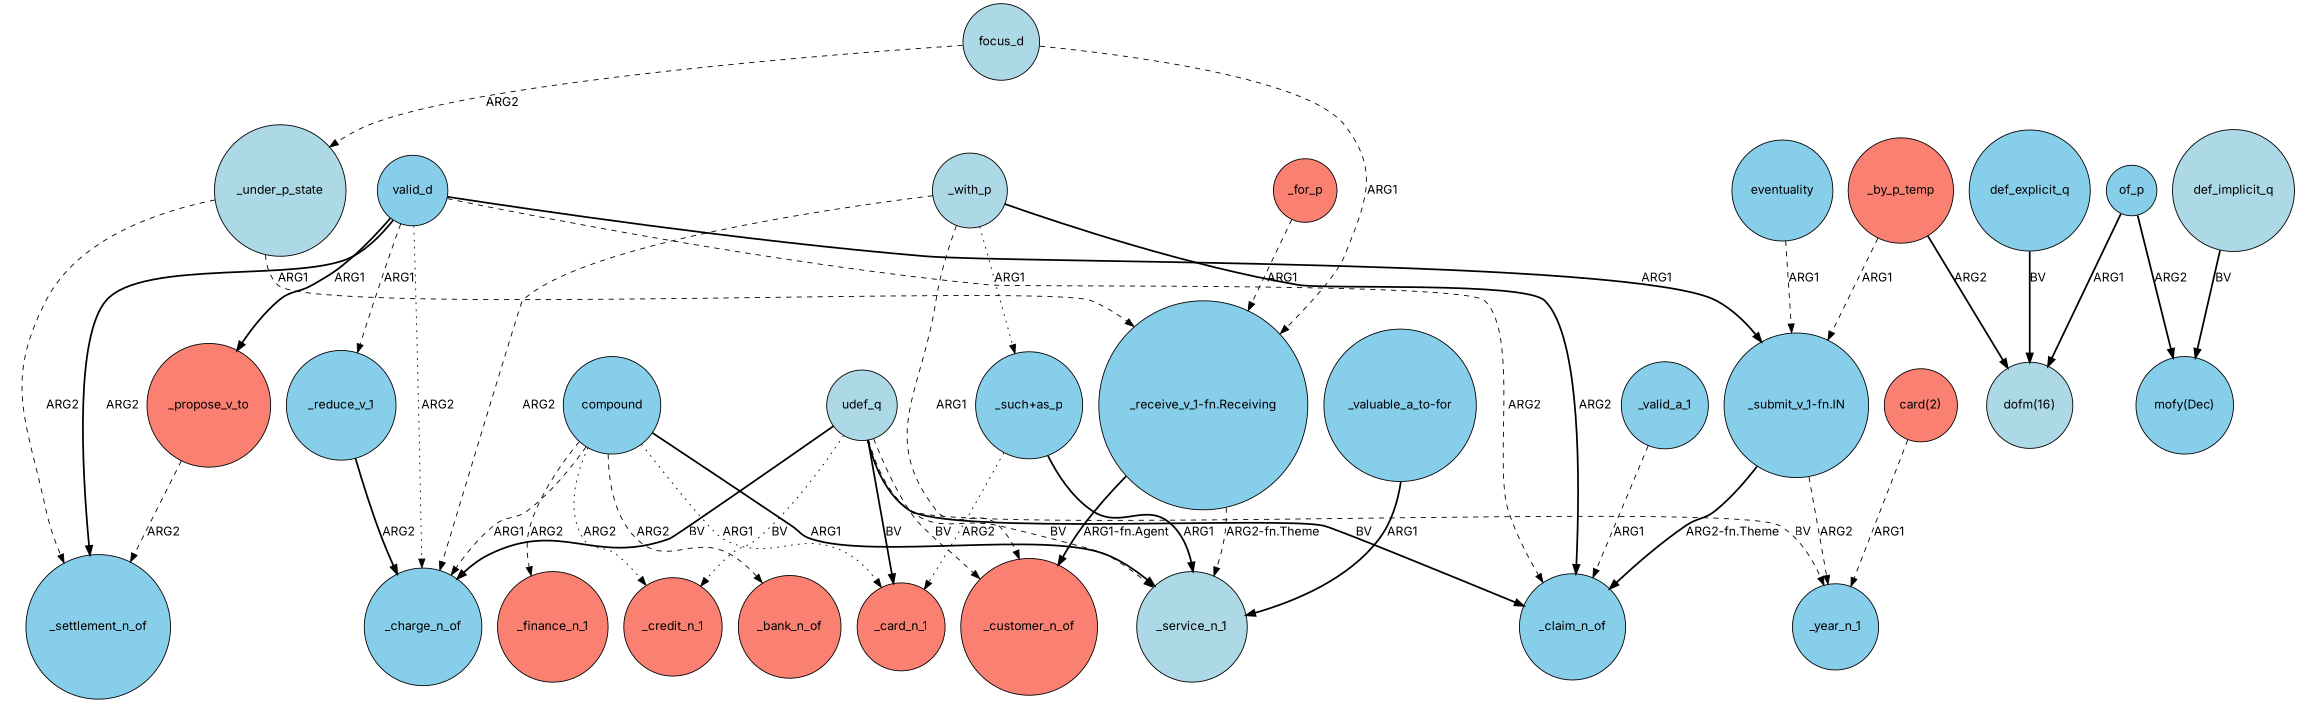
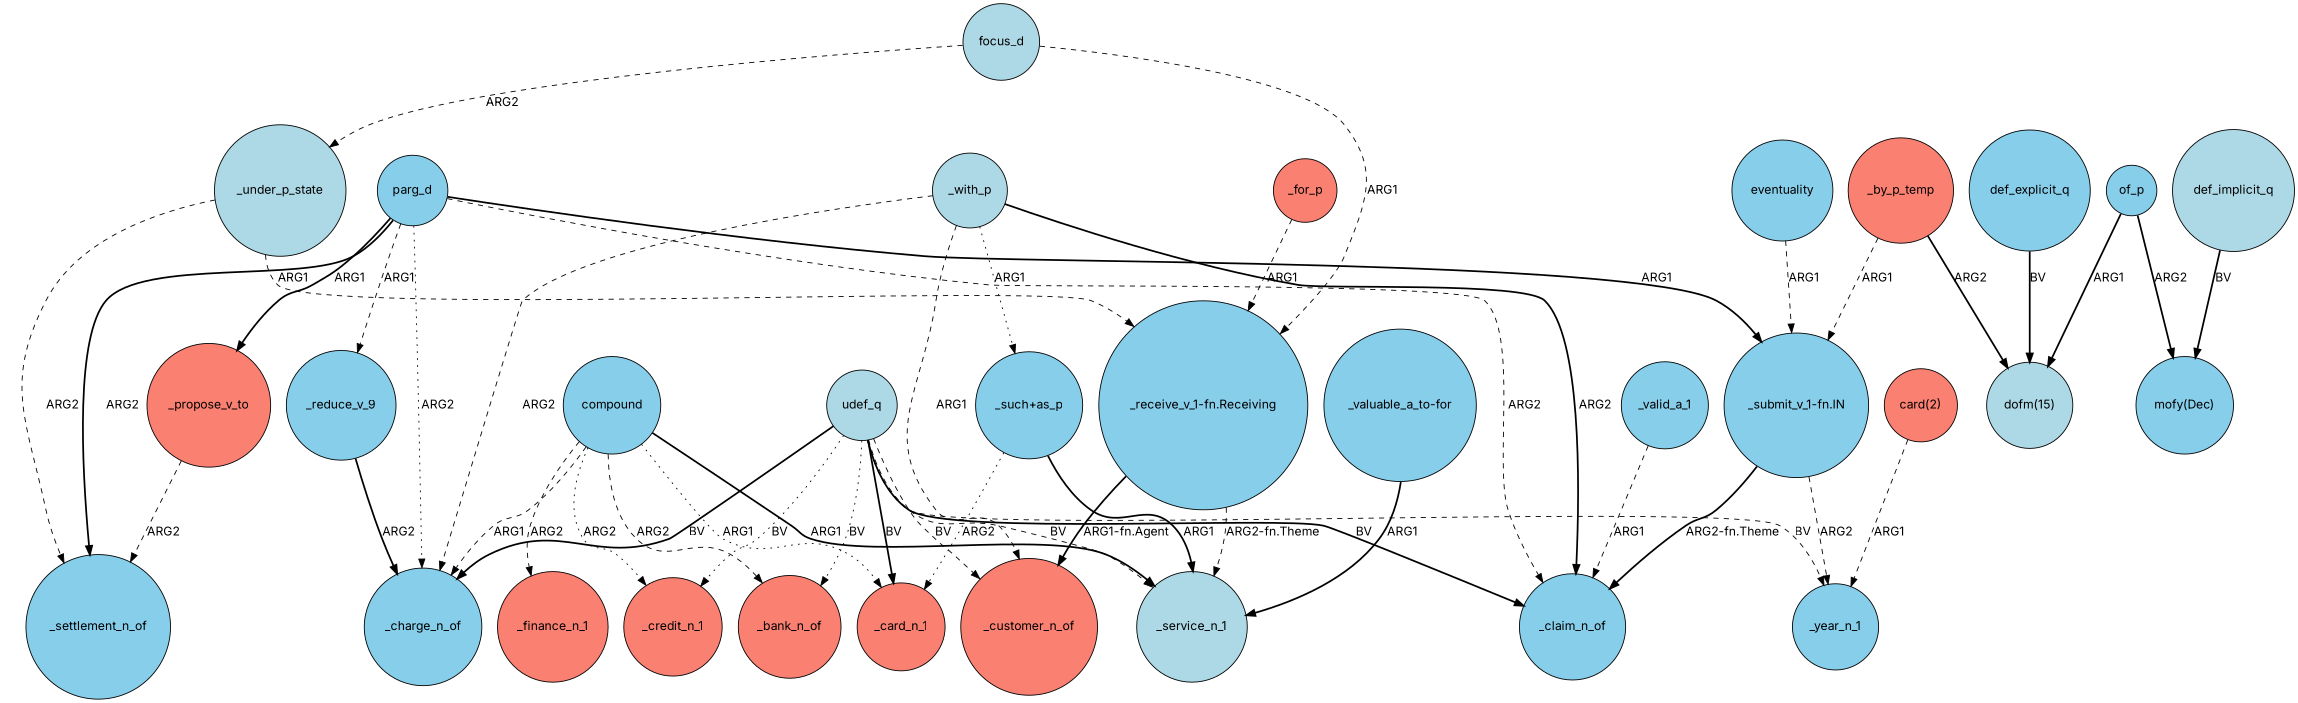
  digraph {
    fontname=Inter
    node [fillcolor=skyblue fontname=Inter shape=circle style=filled]
    edge [fontname=Inter style=dashed]
    _propose_v_to [fillcolor=salmon]
-   parg_d [label=valid_d]
+   parg_d
    "_submit_v_1-fn.IN"
    _claim_n_of
-   _reduce_v_1
+   _reduce_v_1 [label=_reduce_v_9]
    _charge_n_of
    _settlement_n_of
    _year_n_1
-   "dofm(15)" [fillcolor=lightblue label="dofm(16)"]
+   "dofm(15)" [fillcolor=lightblue]
    def_explicit_q
    compound
    _bank_n_of [fillcolor=salmon]
    _finance_n_1 [fillcolor=salmon]
    _credit_n_1 [fillcolor=salmon]
    _service_n_1 [fillcolor=lightblue]
    _card_n_1 [fillcolor=salmon]
    _for_p [fillcolor=salmon]
    "_receive_v_1-fn.Receiving"
    _customer_n_of [fillcolor=salmon]
    udef_q [fillcolor=lightblue]
    def_implicit_q [fillcolor=lightblue]
    "mofy(Dec)"
    eventuality
    "_valuable_a_to-for"
    _with_p [fillcolor=lightblue]
    "_such+as_p"
    _under_p_state [fillcolor=lightblue]
    focus_d [fillcolor=lightblue]
    _valid_a_1
    _by_p_temp [fillcolor=salmon]
    "card(2)" [fillcolor=salmon]
    of_p
    _propose_v_to -> _settlement_n_of [label=ARG2]
    parg_d -> _propose_v_to [label=ARG1 style=bold]
    parg_d -> "_submit_v_1-fn.IN" [label=ARG1 style=bold]
    parg_d -> _claim_n_of [label=ARG2]
    parg_d -> _reduce_v_1 [label=ARG1]
    parg_d -> _charge_n_of [label=ARG2 style=dotted]
    parg_d -> _settlement_n_of [label=ARG2 style=bold]
    "_submit_v_1-fn.IN" -> _claim_n_of [label="ARG2-fn.Theme" style=bold]
    "_submit_v_1-fn.IN" -> _year_n_1 [label=ARG2]
    _reduce_v_1 -> _charge_n_of [label=ARG2 style=bold]
    def_explicit_q -> "dofm(15)" [label=BV style=bold]
    compound -> _charge_n_of [label=ARG1]
    compound -> _bank_n_of [label=ARG2]
    compound -> _finance_n_1 [label=ARG2]
    compound -> _credit_n_1 [label=ARG2 style=dotted]
    compound -> _service_n_1 [label=ARG1 style=bold]
    compound -> _card_n_1 [label=ARG1 style=dotted]
    _for_p -> "_receive_v_1-fn.Receiving" [label=ARG1]
    "_receive_v_1-fn.Receiving" -> _service_n_1 [label="ARG2-fn.Theme"]
    "_receive_v_1-fn.Receiving" -> _customer_n_of [label="ARG1-fn.Agent" style=bold]
    udef_q -> _claim_n_of [label=BV style=bold]
    udef_q -> _charge_n_of [label=BV style=bold]
    udef_q -> _year_n_1 [label=BV]
+   udef_q -> _bank_n_of [label=BV style=dotted]
    udef_q -> _credit_n_1 [label=BV style=dotted]
    udef_q -> _service_n_1 [label=BV]
    udef_q -> _card_n_1 [label=BV style=bold]
    udef_q -> _customer_n_of [label=BV]
    def_implicit_q -> "mofy(Dec)" [label=BV style=bold]
    eventuality -> "_submit_v_1-fn.IN" [label=ARG1]
    "_valuable_a_to-for" -> _service_n_1 [label=ARG1 style=bold]
    _with_p -> _claim_n_of [label=ARG2 style=bold]
    _with_p -> _charge_n_of [label=ARG2]
    _with_p -> _customer_n_of [label=ARG1]
    _with_p -> "_such+as_p" [label=ARG1 style=dotted]
    "_such+as_p" -> _service_n_1 [label=ARG1 style=bold]
    "_such+as_p" -> _card_n_1 [label=ARG2 style=dotted]
    _under_p_state -> _settlement_n_of [label=ARG2]
    _under_p_state -> "_receive_v_1-fn.Receiving" [label=ARG1]
    focus_d -> "_receive_v_1-fn.Receiving" [label=ARG1]
    focus_d -> _under_p_state [label=ARG2]
    _valid_a_1 -> _claim_n_of [label=ARG1]
    _by_p_temp -> "_submit_v_1-fn.IN" [label=ARG1]
    _by_p_temp -> "dofm(15)" [label=ARG2 style=bold]
    "card(2)" -> _year_n_1 [label=ARG1]
    of_p -> "dofm(15)" [label=ARG1 style=bold]
    of_p -> "mofy(Dec)" [label=ARG2 style=bold]
  }
